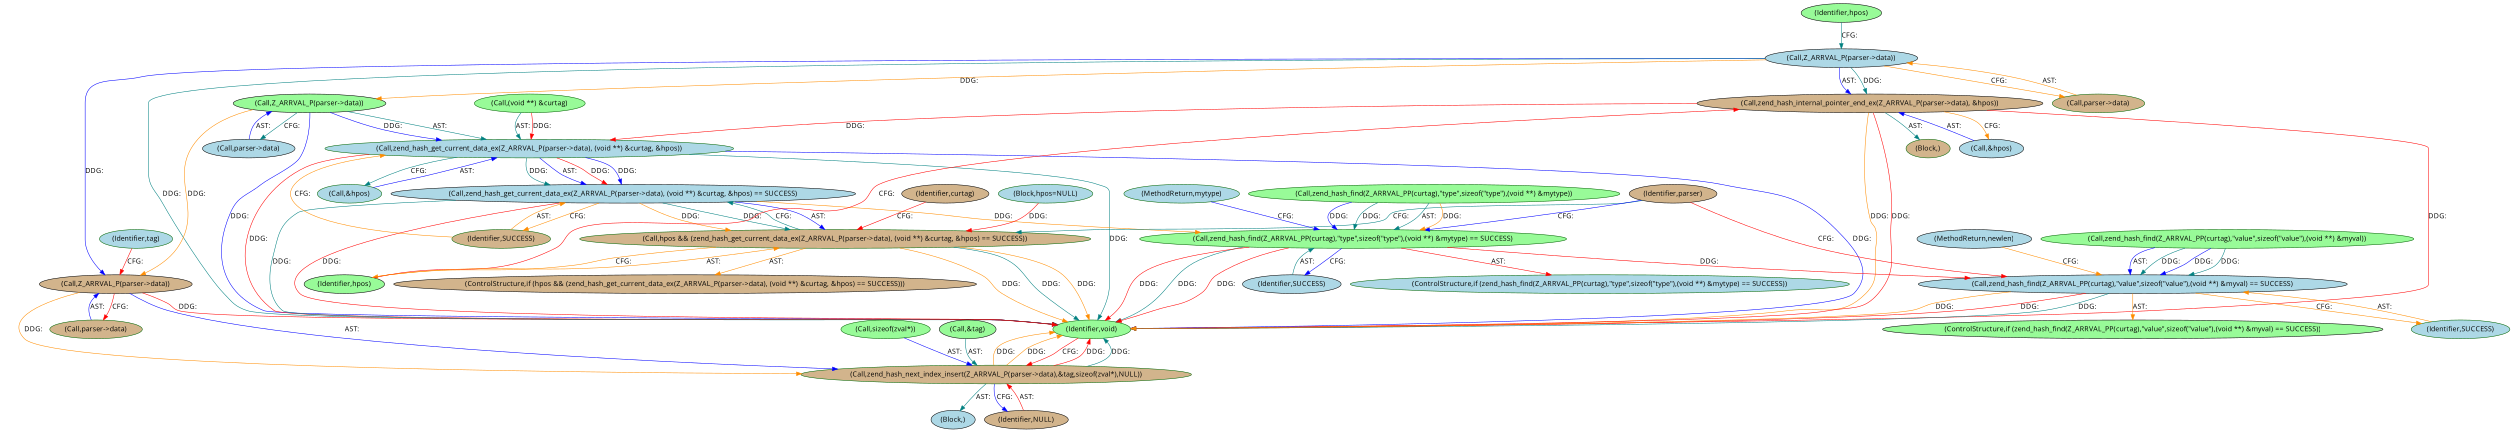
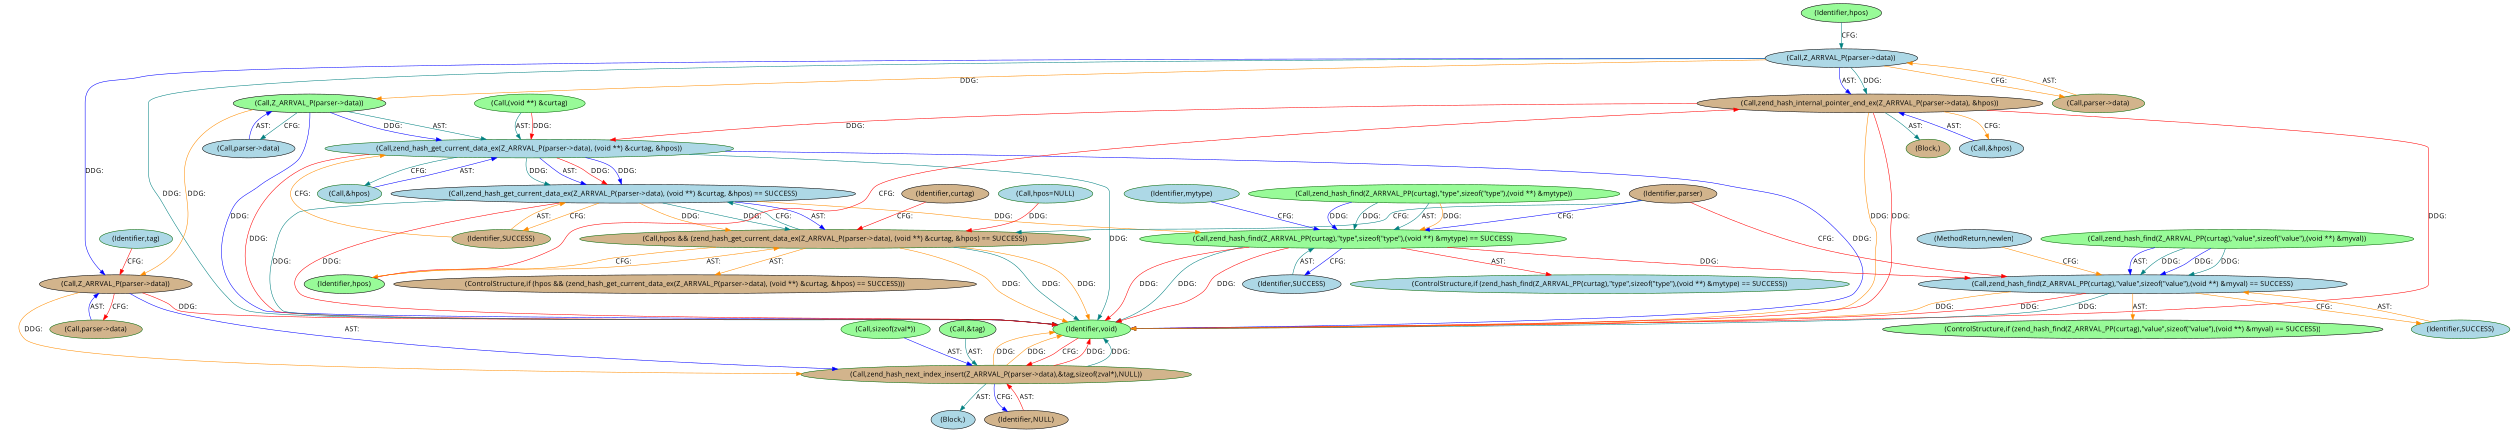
  digraph {
    fontname="Open Sans"
    node [color=black fillcolor=lightblue fontname="Open Sans" style=filled]
    edge [color=teal fontname="Open Sans"]
    n1 [label="(Call,Z_ARRVAL_P(parser->data))"]
    n2 [fillcolor=tan label="(Call,zend_hash_internal_pointer_end_ex(Z_ARRVAL_P(parser->data), &hpos))"]
    n3 [fillcolor=palegreen label="(Call,Z_ARRVAL_P(parser->data))"]
    n4 [fillcolor=tan label="(Call,Z_ARRVAL_P(parser->data))"]
    n5 [color=darkgreen fillcolor=palegreen label="(Identifier,void)"]
    n6 [color=darkgreen fillcolor=tan label="(Call,parser->data)"]
    n7 [color=darkgreen label="(Call,zend_hash_get_current_data_ex(Z_ARRVAL_P(parser->data), (void **) &curtag, &hpos))"]
    n8 [color=darkgreen fillcolor=tan label="(Block,)"]
    n9 [label="(Call,&hpos)"]
    n10 [label="(Call,parser->data)"]
    n11 [color=darkgreen fillcolor=tan label="(Call,zend_hash_next_index_insert(Z_ARRVAL_P(parser->data),&tag,sizeof(zval*),NULL))"]
    n12 [color=darkgreen fillcolor=tan label="(Call,parser->data)"]
    n13 [label="(Call,zend_hash_get_current_data_ex(Z_ARRVAL_P(parser->data), (void **) &curtag, &hpos) == SUCCESS)"]
    n14 [color=darkgreen label="(Call,&hpos)"]
    n15 [color=darkgreen fillcolor=tan label="(Call,hpos && (zend_hash_get_current_data_ex(Z_ARRVAL_P(parser->data), (void **) &curtag, &hpos) == SUCCESS))"]
    n16 [color=darkgreen fillcolor=palegreen label="(Call,zend_hash_find(Z_ARRVAL_PP(curtag),\"type\",sizeof(\"type\"),(void **) &mytype) == SUCCESS)"]
    n17 [color=darkgreen fillcolor=tan label="(Identifier,SUCCESS)"]
    n18 [fillcolor=palegreen label="(Identifier,hpos)"]
    n19 [fillcolor=tan label="(ControlStructure,if (hpos && (zend_hash_get_current_data_ex(Z_ARRVAL_P(parser->data), (void **) &curtag, &hpos) == SUCCESS)))"]
    n20 [label="(Call,zend_hash_find(Z_ARRVAL_PP(curtag),\"value\",sizeof(\"value\"),(void **) &myval) == SUCCESS)"]
    n21 [color=darkgreen label="(ControlStructure,if (zend_hash_find(Z_ARRVAL_PP(curtag),\"type\",sizeof(\"type\"),(void **) &mytype) == SUCCESS))"]
    n22 [label="(Identifier,SUCCESS)"]
    n23 [fillcolor=palegreen label="(ControlStructure,if (zend_hash_find(Z_ARRVAL_PP(curtag),\"value\",sizeof(\"value\"),(void **) &myval) == SUCCESS))"]
    n24 [color=darkgreen label="(Identifier,SUCCESS)"]
    n25 [label="(Block,)"]
    n26 [fillcolor=tan label="(Identifier,NULL)"]
    n27 [fillcolor=tan label="(Identifier,parser)"]
    n28 [color=darkgreen label="(Identifier,tag)"]
    n29 [color=darkgreen fillcolor=palegreen label="(Call,sizeof(zval*))"]
-   n30 [color=darkgreen label="(MethodReturn,mytype)"]
+   n30 [color=darkgreen label="(Identifier,mytype)"]
    n31 [fillcolor=palegreen label="(Identifier,hpos)"]
    n32 [label="(MethodReturn,newlen)"]
-   n33 [color=darkgreen label="(Block,hpos=NULL)"]
+   n33 [color=darkgreen label="(Call,hpos=NULL)"]
    n34 [fillcolor=tan label="(Identifier,curtag)"]
    n35 [color=darkgreen fillcolor=palegreen label="(Call,zend_hash_find(Z_ARRVAL_PP(curtag),\"value\",sizeof(\"value\"),(void **) &myval))"]
    n36 [color=darkgreen fillcolor=palegreen label="(Call,zend_hash_find(Z_ARRVAL_PP(curtag),\"type\",sizeof(\"type\"),(void **) &mytype))"]
    n37 [color=darkgreen fillcolor=palegreen label="(Call,(void **) &curtag)"]
    n38 [fillcolor=palegreen label="(Call,&tag)"]
    n1 -> n2 [color=blue label="AST: "]
    n1 -> n2 [label="DDG: "]
    n1 -> n3 [color=darkorange label="DDG: "]
    n1 -> n4 [color=blue label="DDG: "]
    n1 -> n5 [label="DDG: "]
    n1 -> n6 [color=darkorange label="CFG: "]
    n2 -> n5 [color=darkorange label="DDG: "]
    n2 -> n5 [color=red label="DDG: "]
    n2 -> n5 [color=red label="DDG: "]
    n2 -> n7 [color=red label="DDG: "]
    n2 -> n8 [label="AST: "]
    n2 -> n9 [color=darkorange label="CFG: "]
    n3 -> n4 [color=darkorange label="DDG: "]
    n3 -> n5 [color=blue label="DDG: "]
    n3 -> n7 [label="AST: "]
    n3 -> n7 [color=blue label="DDG: "]
    n3 -> n10 [label="CFG: "]
    n4 -> n5 [color=red label="DDG: "]
    n4 -> n11 [color=blue label="AST: "]
    n4 -> n11 [color=darkorange label="DDG: "]
    n4 -> n12 [color=red label="CFG: "]
    n5 -> n11 [color=red label="CFG: "]
    n6 -> n1 [color=darkorange label="AST: "]
    n7 -> n5 [color=red label="DDG: "]
    n7 -> n5 [label="DDG: "]
    n7 -> n5 [color=blue label="DDG: "]
    n7 -> n13 [color=blue label="AST: "]
    n7 -> n13 [color=red label="DDG: "]
    n7 -> n13 [color=blue label="DDG: "]
    n7 -> n13 [label="DDG: "]
    n7 -> n14 [label="CFG: "]
    n9 -> n2 [color=blue label="AST: "]
    n10 -> n3 [color=blue label="AST: "]
    n11 -> n5 [color=red label="DDG: "]
    n11 -> n5 [label="DDG: "]
    n11 -> n5 [color=darkorange label="DDG: "]
    n11 -> n5 [color=darkorange label="DDG: "]
    n11 -> n25 [label="AST: "]
    n11 -> n26 [color=blue label="CFG: "]
    n12 -> n4 [color=blue label="AST: "]
    n13 -> n5 [label="DDG: "]
    n13 -> n5 [color=red label="DDG: "]
    n13 -> n15 [color=blue label="AST: "]
    n13 -> n15 [color=darkorange label="DDG: "]
    n13 -> n15 [label="DDG: "]
    n13 -> n16 [color=darkorange label="DDG: "]
    n13 -> n17 [color=darkorange label="CFG: "]
    n14 -> n7 [color=blue label="AST: "]
    n15 -> n5 [label="DDG: "]
    n15 -> n5 [color=darkorange label="DDG: "]
    n15 -> n5 [color=darkorange label="DDG: "]
    n15 -> n13 [label="CFG: "]
    n15 -> n18 [color=darkorange label="CFG: "]
    n15 -> n19 [color=darkorange label="AST: "]
    n16 -> n5 [label="DDG: "]
    n16 -> n5 [color=red label="DDG: "]
    n16 -> n5 [color=red label="DDG: "]
    n16 -> n20 [color=red label="DDG: "]
    n16 -> n21 [color=red label="AST: "]
    n16 -> n22 [color=blue label="CFG: "]
    n17 -> n7 [color=darkorange label="CFG: "]
    n17 -> n13 [color=darkorange label="AST: "]
    n18 -> n2 [color=red label="CFG: "]
    n18 -> n15 [color=darkorange label="AST: "]
    n20 -> n5 [color=red label="DDG: "]
    n20 -> n5 [label="DDG: "]
    n20 -> n5 [color=darkorange label="DDG: "]
    n20 -> n23 [color=darkorange label="AST: "]
    n20 -> n24 [color=darkorange label="CFG: "]
    n22 -> n16 [label="AST: "]
    n24 -> n20 [color=darkorange label="AST: "]
    n26 -> n11 [color=red label="AST: "]
    n27 -> n15 [label="CFG: "]
    n27 -> n16 [color=blue label="CFG: "]
    n27 -> n20 [color=red label="CFG: "]
    n28 -> n4 [color=red label="CFG: "]
    n29 -> n11 [color=blue label="AST: "]
    n30 -> n16 [color=blue label="CFG: "]
    n31 -> n1 [label="CFG: "]
    n32 -> n20 [color=darkorange label="CFG: "]
    n33 -> n15 [color=red label="DDG: "]
    n34 -> n15 [color=red label="CFG: "]
    n35 -> n20 [color=blue label="AST: "]
    n35 -> n20 [label="DDG: "]
    n35 -> n20 [color=blue label="DDG: "]
    n35 -> n20 [label="DDG: "]
    n36 -> n16 [label="AST: "]
    n36 -> n16 [color=darkorange label="DDG: "]
    n36 -> n16 [color=blue label="DDG: "]
    n36 -> n16 [label="DDG: "]
    n37 -> n7 [label="AST: "]
    n37 -> n7 [color=red label="DDG: "]
    n38 -> n11 [label="AST: "]
  }
